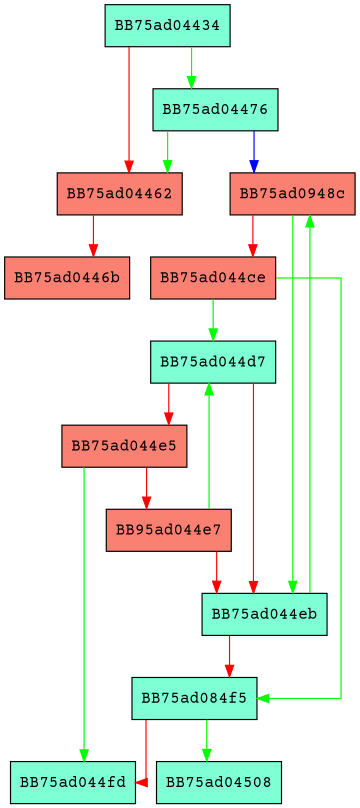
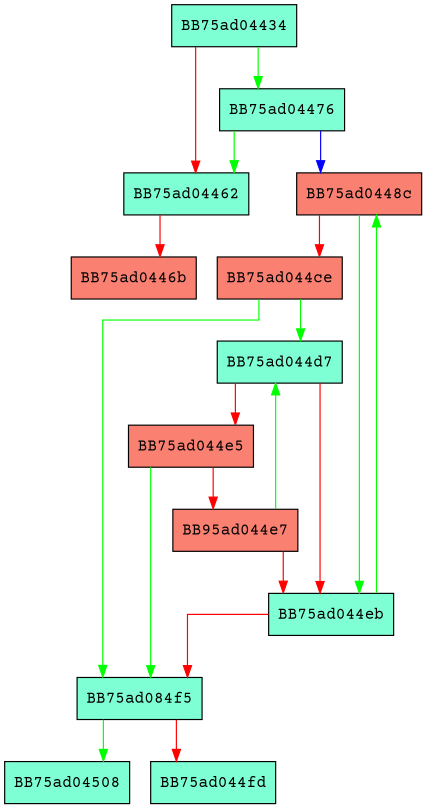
  digraph {
    fontname="Courier Prime"
    splines=ortho
    node [fillcolor=aquamarine fontname="Courier Prime" shape=box style=filled]
    edge [color=green fontname="Courier Prime"]
    BB75ad04434
    BB75ad04476
-   BB75ad04462 [fillcolor=salmon]
-   BB75ad0448c [fillcolor=salmon label=BB75ad0948c]
+   BB75ad04462
+   BB75ad0448c [fillcolor=salmon]
    BB75ad0446b [fillcolor=salmon]
    BB75ad044eb
    BB75ad044ce [fillcolor=salmon]
    n8 [label=BB75ad084f5]
    BB75ad044d7
    BB75ad04508
    BB75ad044fd
    BB75ad044e5 [fillcolor=salmon]
    n13 [fillcolor=salmon label=BB95ad044e7]
    BB75ad04434 -> BB75ad04476
    BB75ad04434 -> BB75ad04462 [color=red]
    BB75ad04476 -> BB75ad04462
    BB75ad04476 -> BB75ad0448c [color=blue]
    BB75ad04462 -> BB75ad0446b [color=red]
    BB75ad0448c -> BB75ad044eb
    BB75ad0448c -> BB75ad044ce [color=red]
    BB75ad044eb -> BB75ad0448c
    BB75ad044eb -> n8 [color=red]
    BB75ad044ce -> n8
    BB75ad044ce -> BB75ad044d7
    n8 -> BB75ad04508
    n8 -> BB75ad044fd [color=red]
    BB75ad044d7 -> BB75ad044eb [color=red]
    BB75ad044d7 -> BB75ad044e5 [color=red]
-   BB75ad044e5 -> BB75ad044fd
+   BB75ad044e5 -> n8
    BB75ad044e5 -> n13 [color=red]
    n13 -> BB75ad044eb [color=red]
    n13 -> BB75ad044d7
  }
